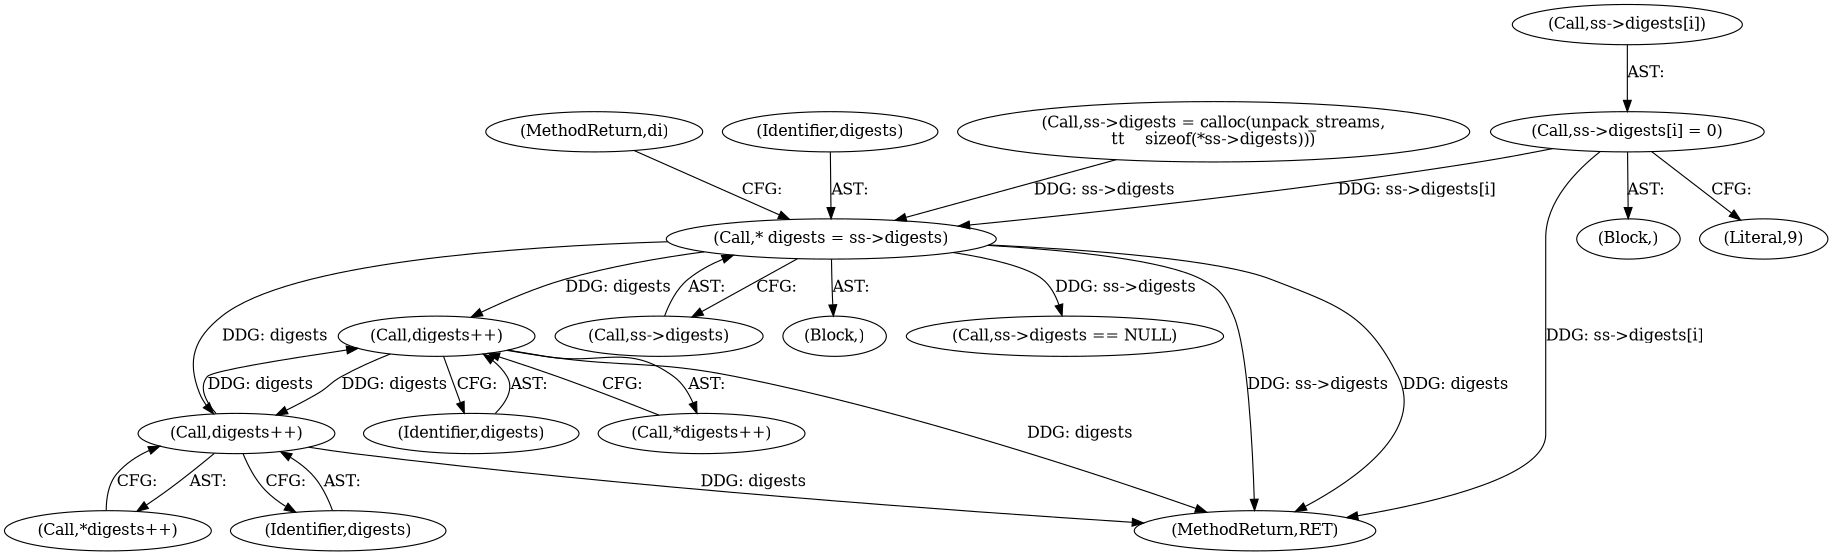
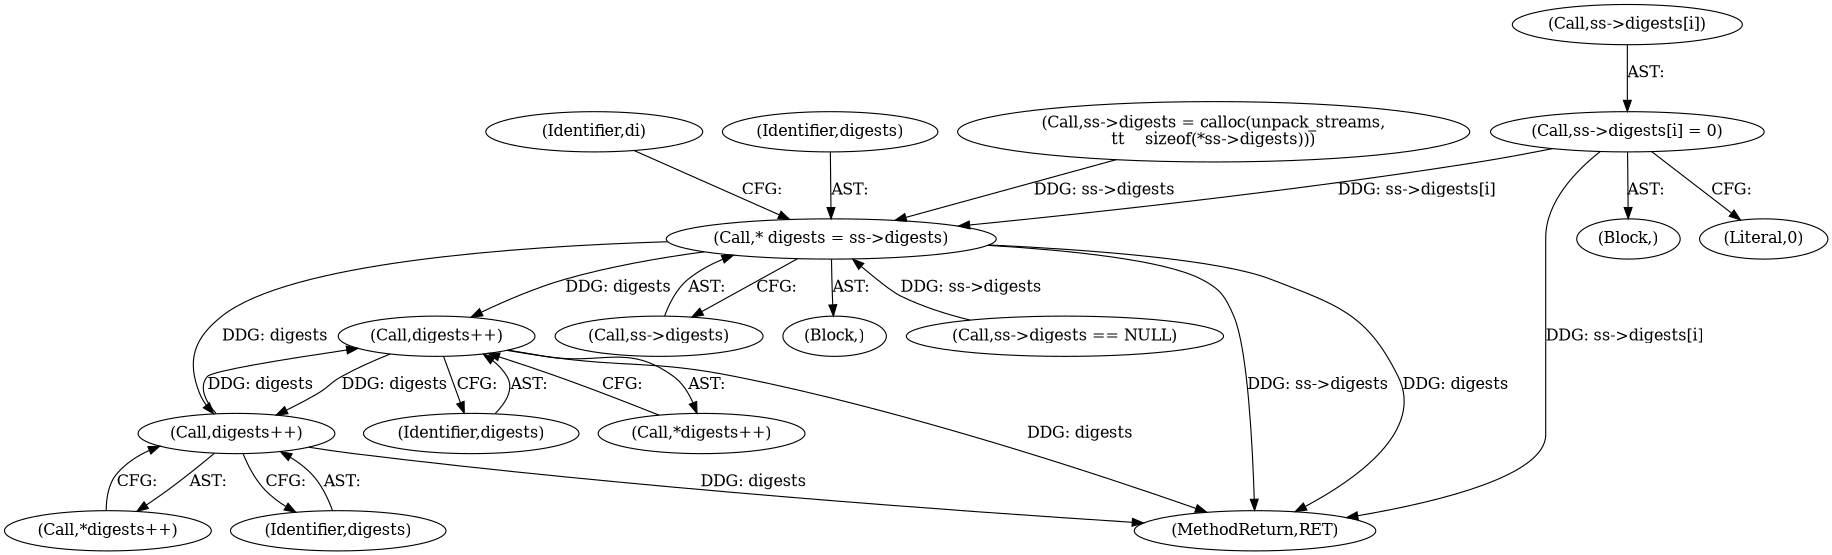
  digraph {
    n1 [label="(Call,ss->digests[i] = 0)"]
    n2 [label="(Call,* digests = ss->digests)"]
    n3 [label="(Block,)"]
-   n4 [label="(Literal,9)"]
+   n4 [label="(Literal,0)"]
    n5 [label="(MethodReturn,RET)"]
    n6 [label="(Call,digests++)"]
    n7 [label="(Call,digests++)"]
    n8 [label="(Call,ss->digests)"]
    n9 [label="(Block,)"]
    n10 [label="(Identifier,digests)"]
    n11 [label="(Call,*digests++)"]
    n12 [label="(Call,*digests++)"]
    n13 [label="(Identifier,digests)"]
    n14 [label="(Call,ss->digests == NULL)"]
    n15 [label="(Identifier,digests)"]
    n16 [label="(Call,ss->digests = calloc(unpack_streams,\n\t\t    sizeof(*ss->digests)))"]
    n17 [label="(Call,ss->digests[i])"]
-   n18 [label="(MethodReturn,di)"]
+   n18 [label="(Identifier,di)"]
    n1 -> n2 [label="DDG: ss->digests[i]"]
    n1 -> n3 [label="AST: "]
    n1 -> n4 [label="CFG: "]
    n1 -> n5 [label="DDG: ss->digests[i]"]
    n2 -> n5 [label="DDG: digests"]
    n2 -> n5 [label="DDG: ss->digests"]
    n2 -> n6 [label="DDG: digests"]
    n2 -> n7 [label="DDG: digests"]
    n2 -> n8 [label="CFG: "]
    n2 -> n9 [label="AST: "]
    n6 -> n5 [label="DDG: digests"]
    n6 -> n7 [label="DDG: digests"]
    n6 -> n10 [label="CFG: "]
    n6 -> n11 [label="AST: "]
    n7 -> n5 [label="DDG: digests"]
    n7 -> n6 [label="DDG: digests"]
    n7 -> n12 [label="AST: "]
    n7 -> n13 [label="CFG: "]
    n8 -> n2 [label="AST: "]
    n10 -> n6 [label="AST: "]
    n11 -> n6 [label="CFG: "]
    n12 -> n7 [label="CFG: "]
    n13 -> n7 [label="AST: "]
-   n2 -> n14 [label="DDG: ss->digests"]
+   n14 -> n2 [label="DDG: ss->digests"]
    n15 -> n2 [label="AST: "]
    n16 -> n2 [label="DDG: ss->digests"]
    n17 -> n1 [label="AST: "]
    n18 -> n2 [label="CFG: "]
  }
